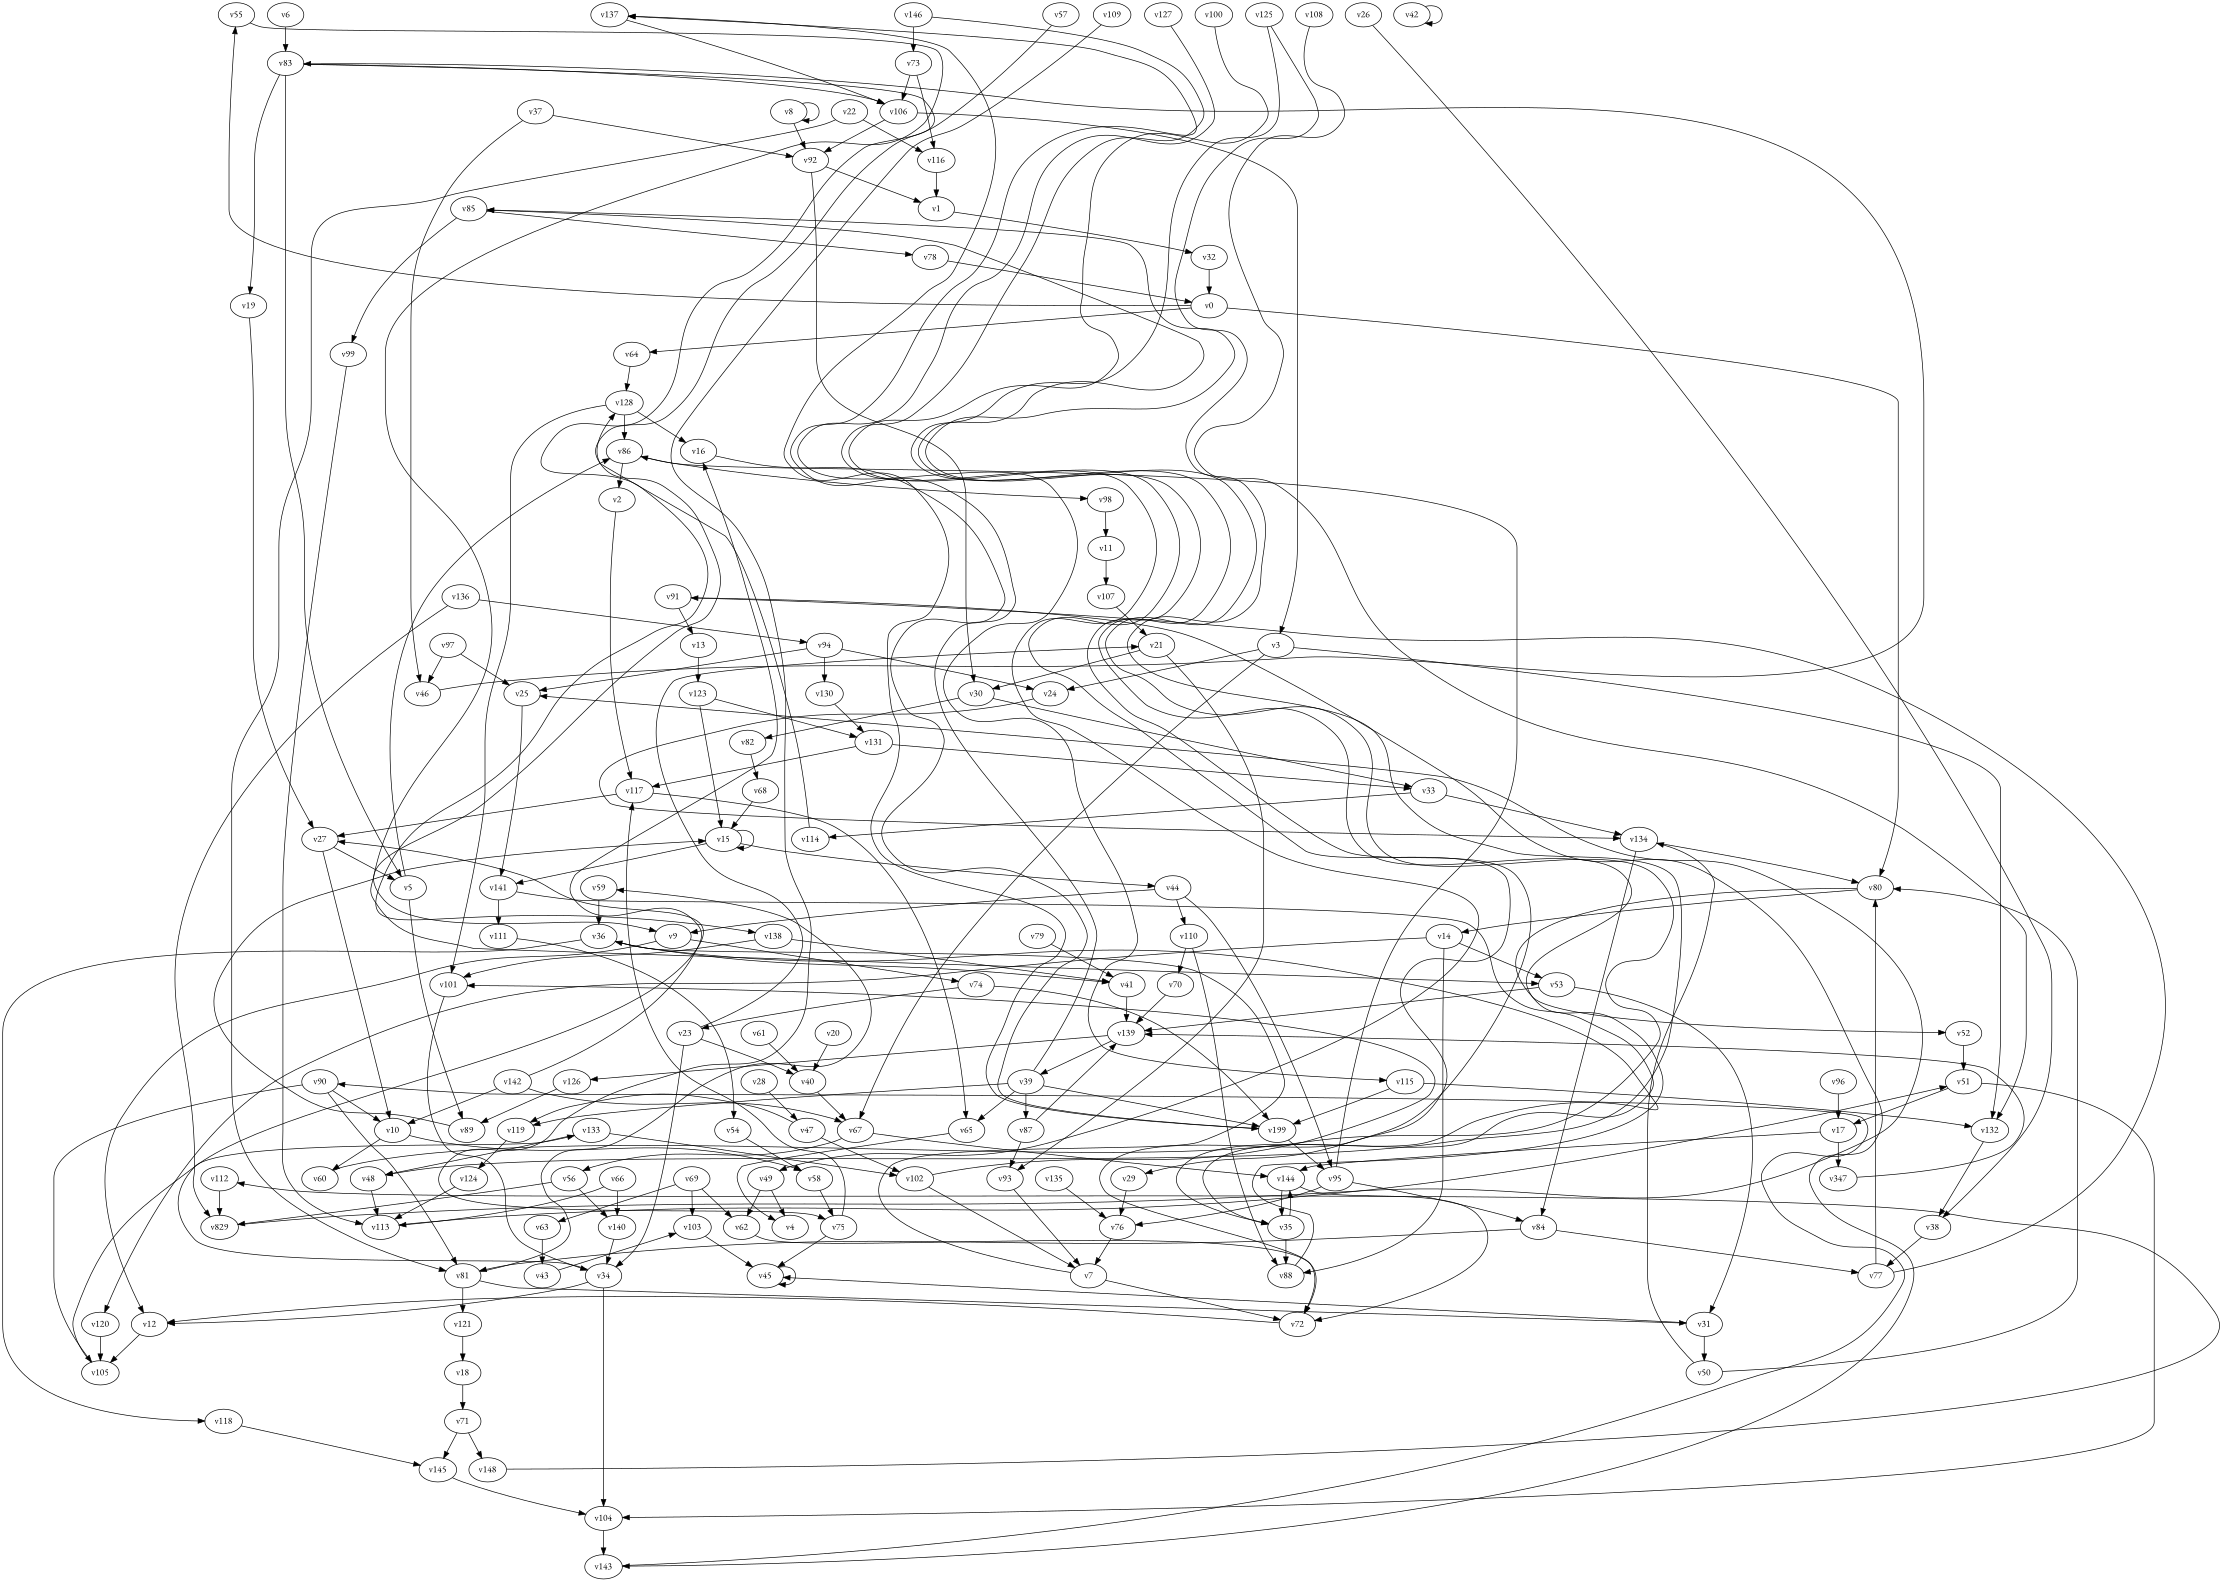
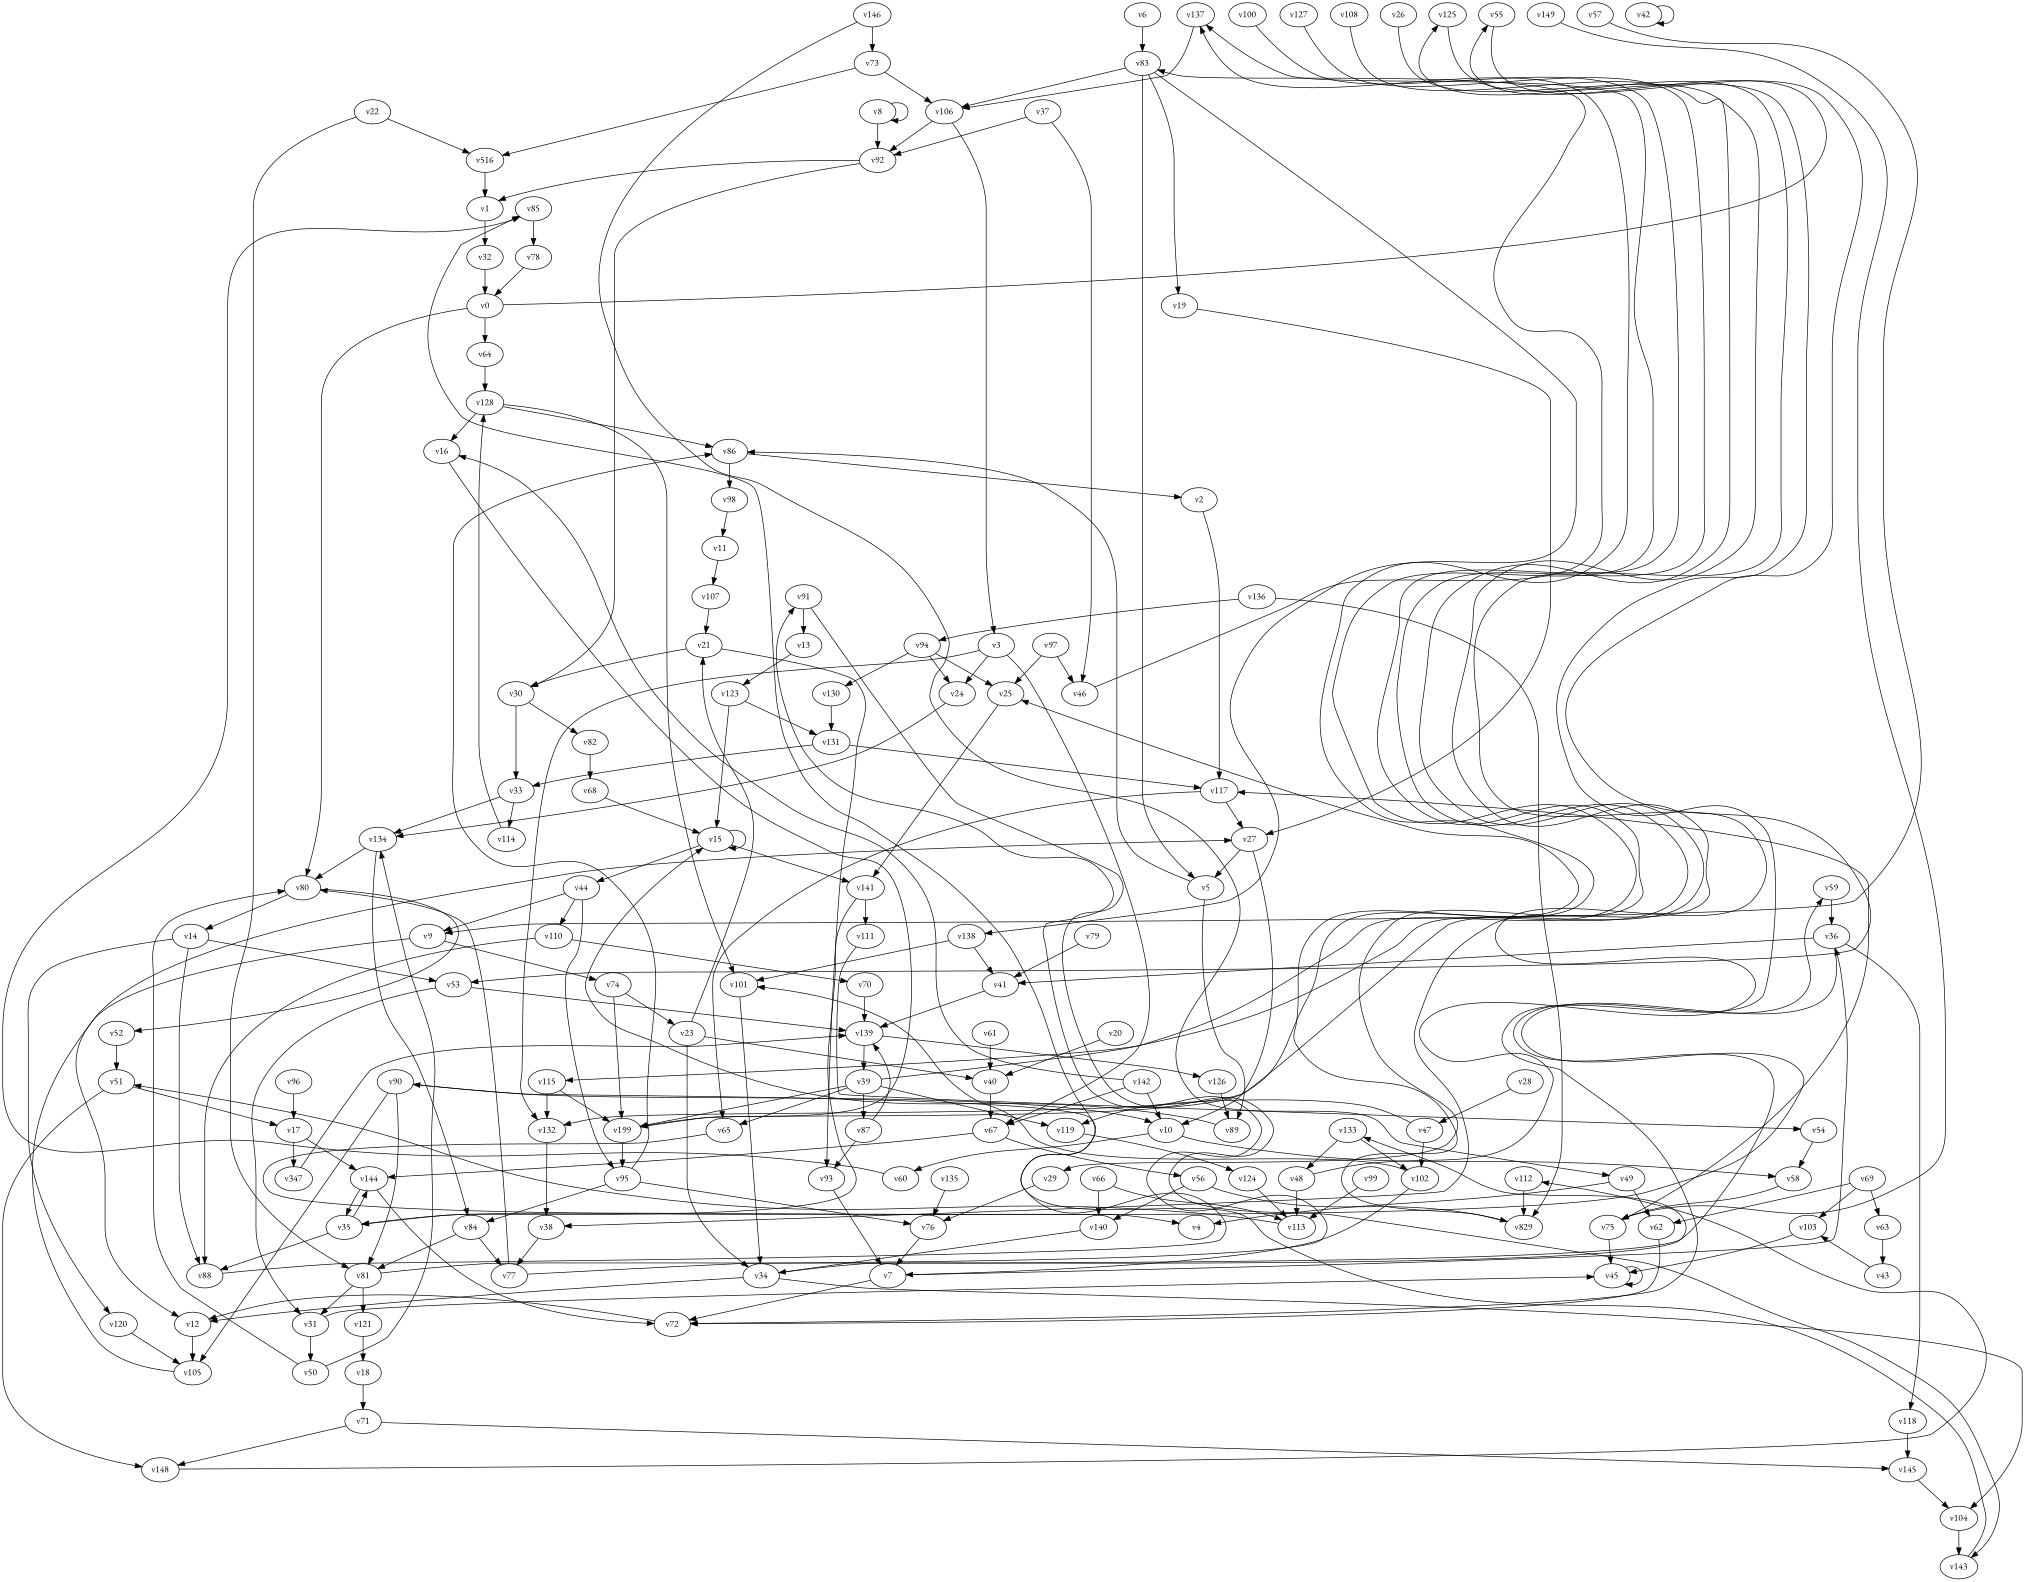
  digraph {
    fontname="EB Garamond"
    node [fontname="EB Garamond" player=0]
    edge [fontname="EB Garamond"]
    v0
    v55
    v64 [player=1]
    v80
    v53
    v128
    v14
    v52 [player=1]
    v1 [player=1]
    v32
    v117 [player=1]
    v2
    v27 [player=1]
    v65
    v3 [player=1]
    v24 [player=1]
    v67
    v132
    v134
    v144
    v56
    v38 [player=1]
    v5 [player=1]
    v86
    v89
    v98
    v15
    v6 [player=1]
    v83 [player=1]
    v19 [player=1]
    v106 [player=1]
    v138
    v36 [player=1]
    v7
    v72
    v35 [player=1]
    v41
    v118
    v12
    v8
    v92 [player=1]
    v30
    v9 [player=1]
    v74 [player=1]
    v105 [player=1]
    n46 [label=v199 player=1]
    v23
    v10
    v58
    v60
    v75 [player=1]
    v85 [player=1]
    v11
    v107
    v21 [player=1]
    v13 [player=1]
    v123
    v131 [player=1]
    v88 [player=1]
    v120 [player=1]
    v31
    v139
    v44 [player=1]
    v141
    v95 [player=1]
    v110
    v111 [player=1]
    v16
    v137
    v17
    n71 [label=v347]
    v18 [player=1]
    v71
    v145 [player=1]
    v148
    v20 [player=1]
    v40 [player=1]
    v93
    v33
    v82 [player=1]
    v22 [player=1]
    v81
-   v116
+   v116 [label=v516]
    v59 [player=1]
    v121 [player=1]
    v34
    v104 [player=1]
    v133
    v84
    v25
    v26 [player=1]
    v77 [player=1]
    v28
    v47
    v119
    v102
    v29 [player=1]
    v76
    v114 [player=1]
    v68
    v45 [player=1]
    v50
    v143
    v48 [player=1]
    v37
    v46
    v91 [player=1]
    v39 [player=1]
    v87
    v4
    v124 [player=1]
    v126 [player=1]
    v42 [player=1]
    v43 [player=1]
    v103
    v70 [player=1]
    v101 [player=1]
    v113
    v125
    v51
    v49
    v62
    v54
    n124 [label=v829]
    v140
    v57
    v78 [player=1]
    v99 [player=1]
    v61 [player=1]
    v63 [player=1]
    v66 [player=1]
    v69 [player=1]
    v112
    v73
    v79
    v90 [player=1]
    v94
    v130
    v96
    v97
    v100 [player=1]
    v108 [player=1]
-   v109
+   v109 [label=v149]
    v115
    v127 [player=1]
    v135 [player=1]
    v136
    v142
    v146
    v0 -> v55 [constraint="t >= 5"]
    v0 -> v64
    v0 -> v80
    v55 -> v53 [constraint="t >= 4"]
    v64 -> v128
    v80 -> v14
    v80 -> v52 [constraint="t < 12"]
    v53 -> v31
    v53 -> v139
    v128 -> v86
    v128 -> v16
    v128 -> v101
    v14 -> v53
    v14 -> v88
    v14 -> v120
    v52 -> v51
    v1 -> v32
    v32 -> v0
    v117 -> v27
    v117 -> v65
    v2 -> v117
    v27 -> v5
    v27 -> v10
    v65 -> v4 [constraint="t < 7"]
    v3 -> v24
    v3 -> v67
    v3 -> v132
    v24 -> v134 [constraint="t mod 4 == 0"]
    v67 -> v144
    v67 -> v56
    v132 -> v38
    v134 -> v80
    v134 -> v84
    v144 -> v72
    v144 -> v35
    v56 -> n124
    v56 -> v140
    v38 -> v77
    v5 -> v86
    v5 -> v89
    v86 -> v2
    v86 -> v98
    v89 -> v15 [constraint="t >= 4"]
    v98 -> v11
    v15 -> v15
    v15 -> v44
    v15 -> v141
    v6 -> v83
    v83 -> v5
    v83 -> v19
    v83 -> v106
    v83 -> v138 [constraint="t < 10"]
    v19 -> v27
    v106 -> v3
    v106 -> v92
    v138 -> v41
    v138 -> v101
    v36 -> v35 [constraint="t mod 3 == 2"]
    v36 -> v41
    v36 -> v118
    v7 -> v36 [constraint="t mod 4 == 1"]
    v7 -> v72
    v72 -> v12 [constraint="t < 5"]
    v35 -> v144
    v35 -> v88
    v41 -> v139
    v118 -> v145
    v12 -> v105
    v8 -> v8
    v8 -> v92
    v92 -> v1
    v92 -> v30
    v30 -> v33
    v30 -> v82
    v9 -> v12
    v9 -> v74
    v74 -> n46
    v74 -> v23
    v105 -> v27 [constraint="t < 7"]
    n46 -> v95
    n46 -> v137 [constraint="t < 14"]
    v23 -> v21
    v23 -> v40
    v23 -> v34
    v10 -> v58
    v10 -> v60
    v58 -> v75
    v60 -> v85 [constraint="t < 14"]
    v75 -> v117
    v75 -> v45
    v85 -> v78
-   v85 -> v99
    v11 -> v107
    v107 -> v21
    v21 -> v30
    v21 -> v93
    v13 -> v123
    v123 -> v15
    v123 -> v131
    v131 -> v117
    v131 -> v33
    v88 -> v85 [constraint="t < 5"]
    v120 -> v105
    v31 -> v45 [constraint="t mod 5 == 3"]
    v31 -> v50
    v139 -> v39
    v139 -> v126
    v44 -> v9
    v44 -> v95
    v44 -> v110
    v141 -> v35 [constraint="t < 12"]
    v141 -> v111
    v95 -> v86
    v95 -> v84
    v95 -> v76
    v110 -> v88
    v110 -> v70
    v111 -> v54 [constraint="t mod 4 == 3"]
    v16 -> n46 [constraint="t < 11"]
    v137 -> v106 [constraint="t mod 5 == 0"]
    v17 -> v144
    v17 -> n71
    n71 -> v139 [constraint="t >= 2"]
    v18 -> v71
    v71 -> v145
    v71 -> v148
    v145 -> v104
    v148 -> v112 [constraint="t mod 5 == 1"]
    v20 -> v40
    v40 -> v67
    v93 -> v7
    v33 -> v134
    v33 -> v114
    v82 -> v68
    v22 -> v81
    v22 -> v116
    v81 -> v31
    v81 -> v59 [constraint="t mod 2 == 0"]
    v81 -> v121
    v116 -> v1
    v59 -> v36
    v121 -> v18
    v34 -> v12
    v34 -> v104
    v34 -> v133 [constraint="t mod 3 == 2"]
    v104 -> v143
    v133 -> v102
    v133 -> v48
    v84 -> v81
    v84 -> v77
    v25 -> v141
    v26 -> v38 [constraint="t < 7"]
    v77 -> v80
    v77 -> v91 [constraint="t mod 5 == 4"]
    v28 -> v47
    v47 -> v119 [constraint="t >= 3"]
    v47 -> v102
    v119 -> v124
    v102 -> v7
    v102 -> v101 [constraint="t mod 3 == 0"]
    v29 -> v76
    v76 -> v7
    v114 -> v128
    v68 -> v15
    v45 -> v45 [constraint="t >= 1"]
    v50 -> v80
    v50 -> v134
    v143 -> v90 [constraint="t mod 5 == 2"]
    v48 -> v113
-   v125 -> v48 [constraint="t mod 4 == 0"]
+   v48 -> v125 [constraint="t mod 4 == 0"]
    v37 -> v92
    v37 -> v46
    v46 -> v83 [constraint="t >= 4"]
    v91 -> v13
    v91 -> v143 [constraint="t < 8"]
    v39 -> v65
    v39 -> n46
    v39 -> v137 [constraint="t mod 3 == 1"]
    v39 -> v119
    v39 -> v87
    v87 -> v139
    v87 -> v93
    v124 -> v113
    v126 -> v89
    v42 -> v42
    v43 -> v103 [constraint="t >= 5"]
    v103 -> v45
    v70 -> v139
    v101 -> v34
    v113 -> v51 [constraint="t >= 5"]
    v125 -> v72 [constraint="t mod 5 == 0"]
    v51 -> v17
-   v51 -> v104
+   v51 -> v148
    v49 -> v4
    v49 -> v62
    v62 -> v72 [constraint="t < 6"]
    v54 -> v58
    n124 -> v25 [constraint="t >= 2"]
    v140 -> v34
    v57 -> v9 [constraint="t mod 2 == 1"]
    v78 -> v0
    v99 -> v113
    v61 -> v40
    v63 -> v43
    v66 -> v113
    v66 -> v140
    v69 -> v103
    v69 -> v62
    v69 -> v63
    v112 -> n124
    v73 -> v106
    v73 -> v116
    v79 -> v41
    v90 -> v105
    v90 -> v10
    v90 -> v81
    v94 -> v24
    v94 -> v25
    v94 -> v130
    v130 -> v131
    v96 -> v17
    v97 -> v25
    v97 -> v46
    v100 -> v29 [constraint="t >= 4"]
    v108 -> v132 [constraint="t >= 3"]
    v109 -> v75 [constraint="t >= 4"]
    v115 -> v132
    v115 -> n46
    v127 -> v115 [constraint="t mod 2 == 1"]
    v135 -> v76
    v136 -> n124
    v136 -> v94
    v142 -> v67
    v142 -> v10
    v142 -> v16 [constraint="t mod 5 == 2"]
    v146 -> v49 [constraint="t mod 2 == 1"]
    v146 -> v73
  }
